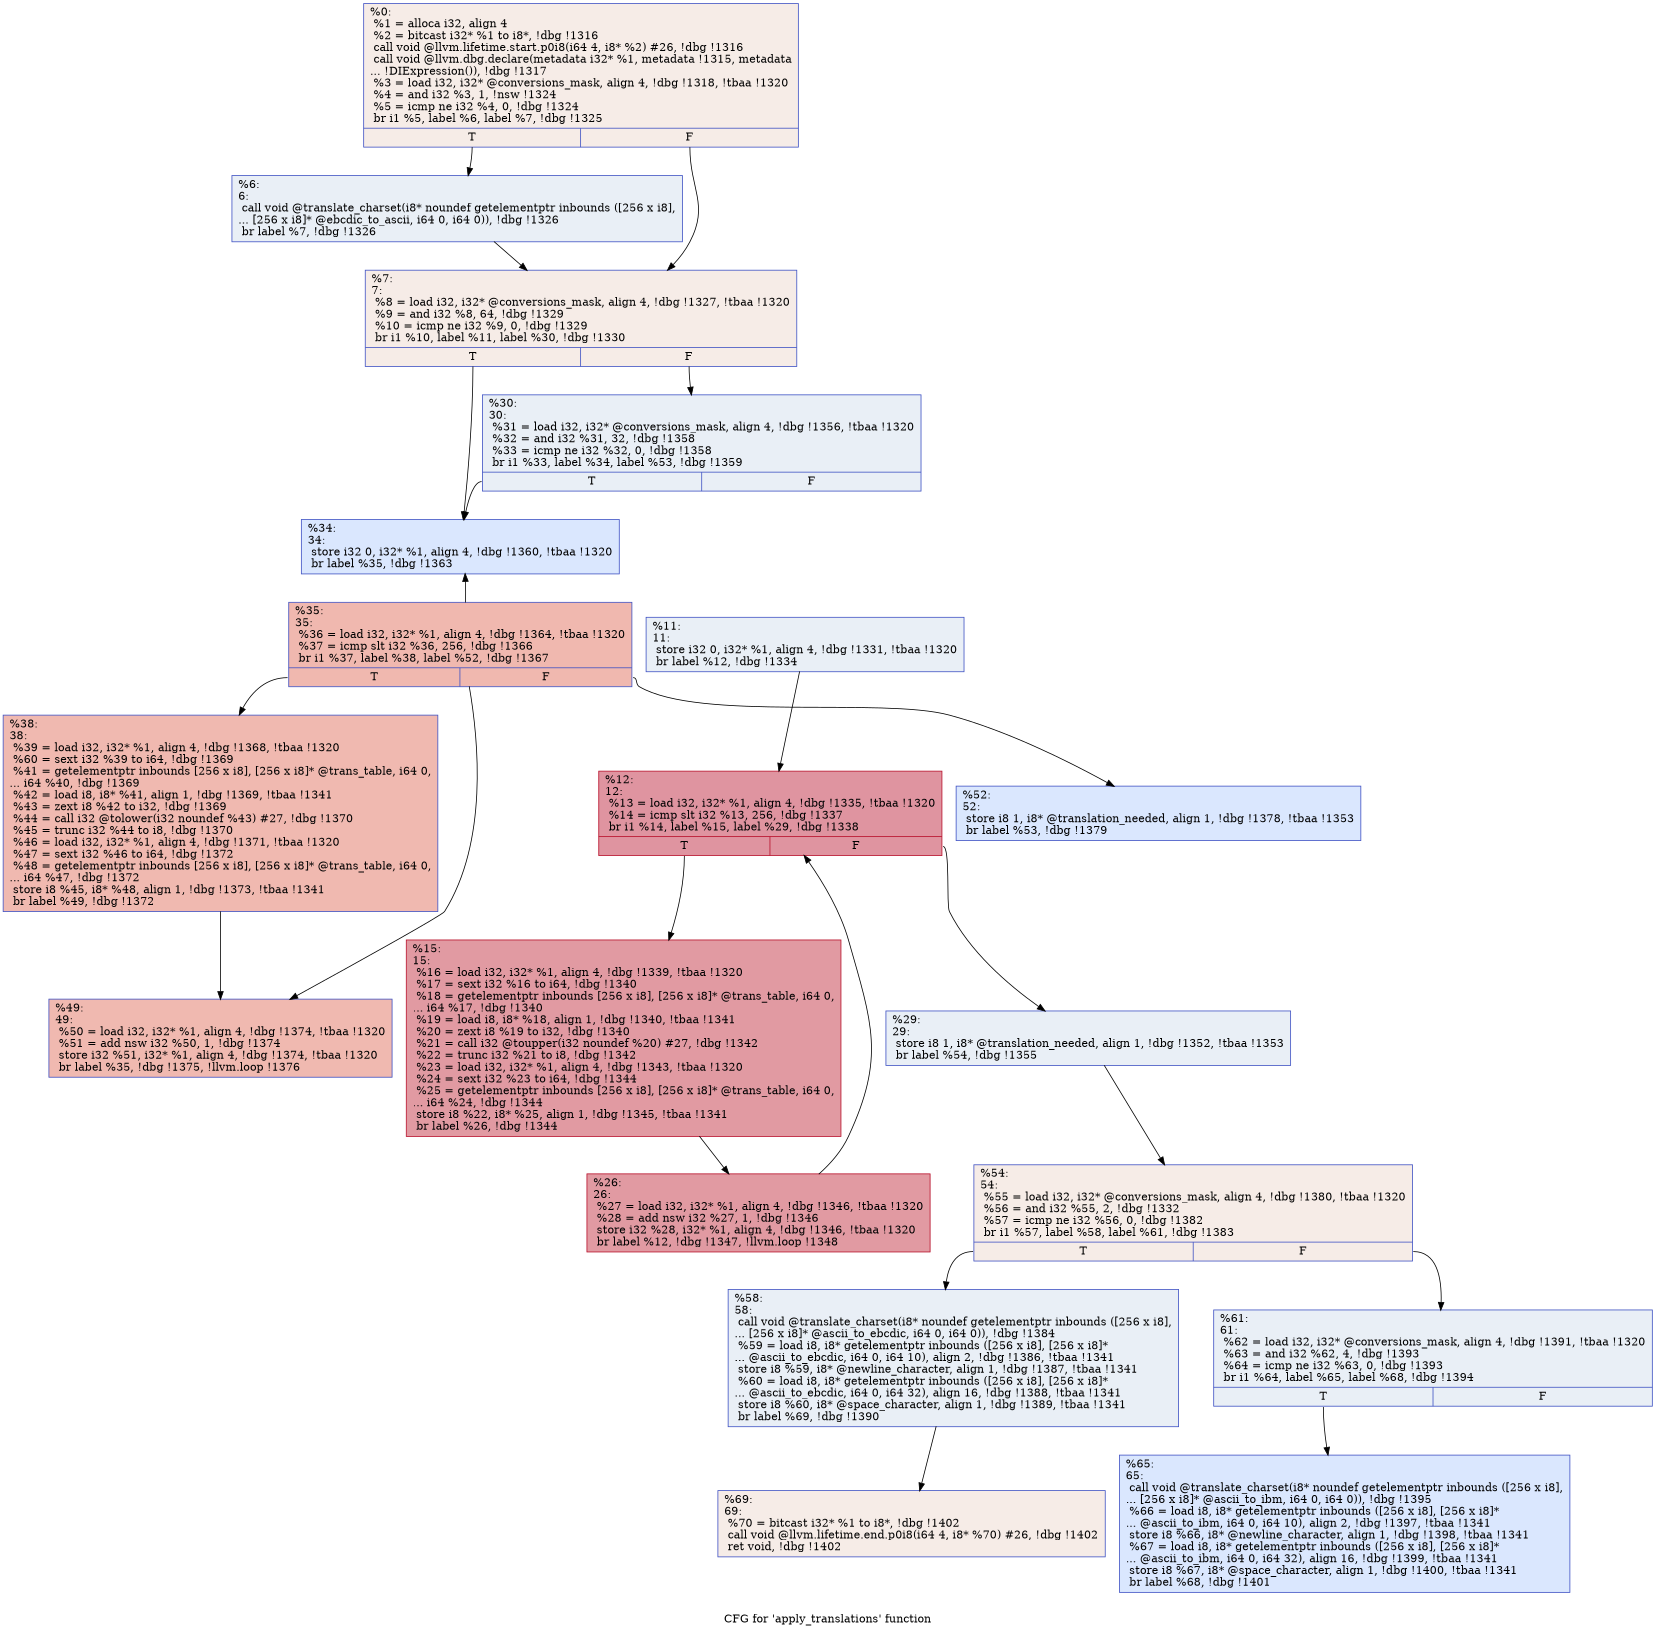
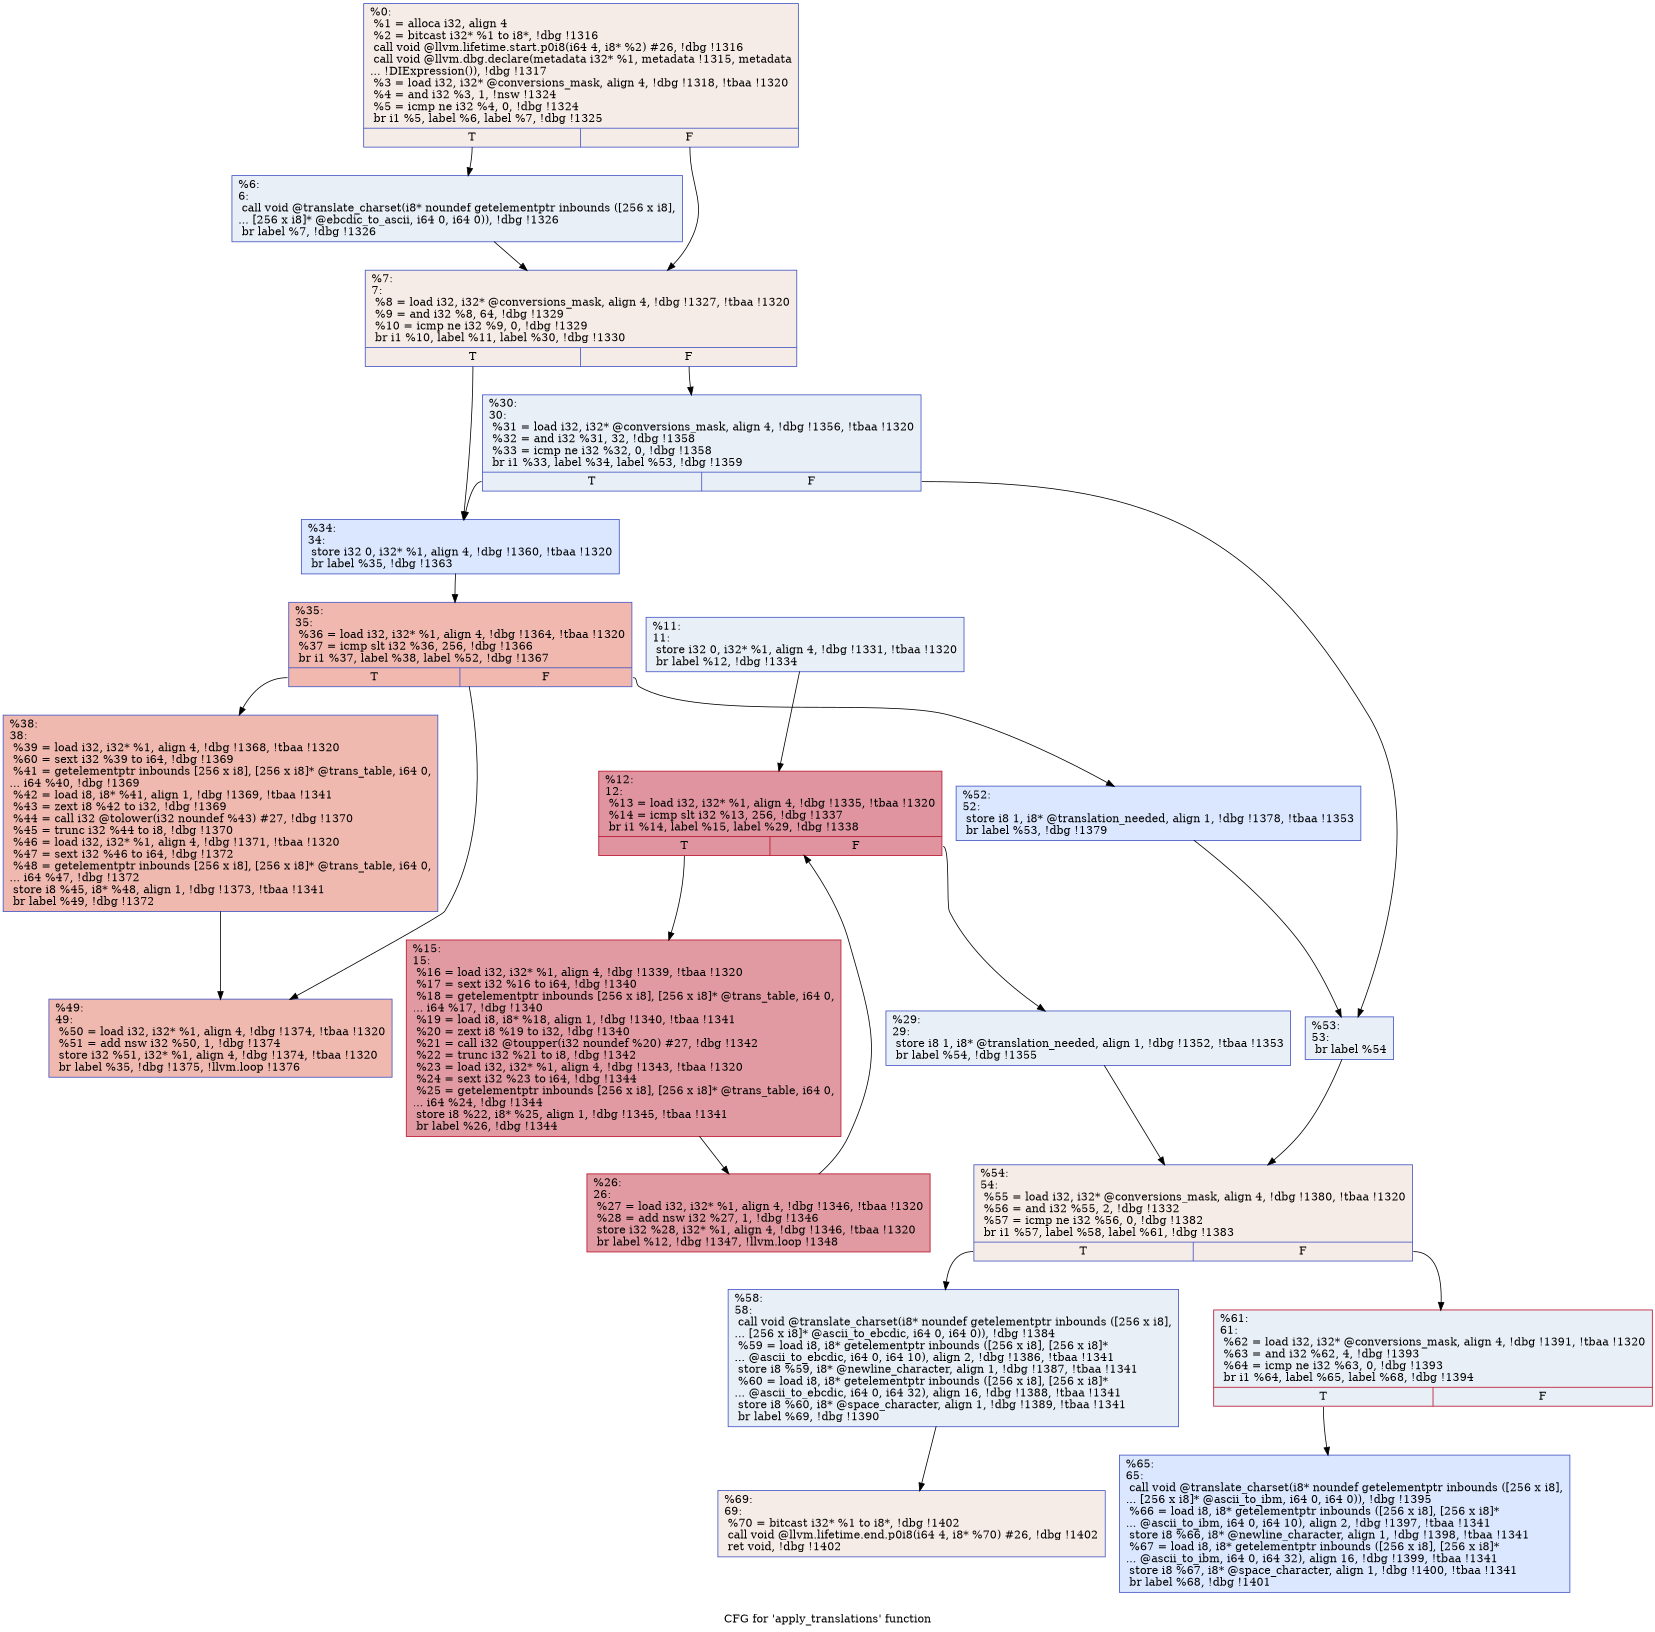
  digraph {
    label="CFG for 'apply_translations' function"
    node [color="#3d50c3ff" fillcolor="#cedaeb70" shape=record style=filled]
    n1 [fillcolor="#ead5c970" label="{%0:\l  %1 = alloca i32, align 4\l  %2 = bitcast i32* %1 to i8*, !dbg !1316\l  call void @llvm.lifetime.start.p0i8(i64 4, i8* %2) #26, !dbg !1316\l  call void @llvm.dbg.declare(metadata i32* %1, metadata !1315, metadata\l... !DIExpression()), !dbg !1317\l  %3 = load i32, i32* @conversions_mask, align 4, !dbg !1318, !tbaa !1320\l  %4 = and i32 %3, 1, !nsw !1324\l  %5 = icmp ne i32 %4, 0, !dbg !1324\l  br i1 %5, label %6, label %7, !dbg !1325\l|{<s0>T|<s1>F}}"]
    n2 [label="{%6:\l6:                                                \l  call void @translate_charset(i8* noundef getelementptr inbounds ([256 x i8],\l... [256 x i8]* @ebcdic_to_ascii, i64 0, i64 0)), !dbg !1326\l  br label %7, !dbg !1326\l}"]
    n3 [fillcolor="#ead5c970" label="{%7:\l7:                                                \l  %8 = load i32, i32* @conversions_mask, align 4, !dbg !1327, !tbaa !1320\l  %9 = and i32 %8, 64, !dbg !1329\l  %10 = icmp ne i32 %9, 0, !dbg !1329\l  br i1 %10, label %11, label %30, !dbg !1330\l|{<s0>T|<s1>F}}"]
    n4 [label="{%30:\l30:                                               \l  %31 = load i32, i32* @conversions_mask, align 4, !dbg !1356, !tbaa !1320\l  %32 = and i32 %31, 32, !dbg !1358\l  %33 = icmp ne i32 %32, 0, !dbg !1358\l  br i1 %33, label %34, label %53, !dbg !1359\l|{<s0>T|<s1>F}}"]
    n5 [fillcolor="#abc8fd70" label="{%34:\l34:                                               \l  store i32 0, i32* %1, align 4, !dbg !1360, !tbaa !1320\l  br label %35, !dbg !1363\l}"]
    n6 [label="{%11:\l11:                                               \l  store i32 0, i32* %1, align 4, !dbg !1331, !tbaa !1320\l  br label %12, !dbg !1334\l}"]
    n7 [color="#b70d28ff" fillcolor="#b70d2870" label="{%12:\l12:                                               \l  %13 = load i32, i32* %1, align 4, !dbg !1335, !tbaa !1320\l  %14 = icmp slt i32 %13, 256, !dbg !1337\l  br i1 %14, label %15, label %29, !dbg !1338\l|{<s0>T|<s1>F}}"]
+   n8 [label="{%53:\l53:                                               \l  br label %54\l}"]
    n9 [color="#b70d28ff" fillcolor="#bb1b2c70" label="{%15:\l15:                                               \l  %16 = load i32, i32* %1, align 4, !dbg !1339, !tbaa !1320\l  %17 = sext i32 %16 to i64, !dbg !1340\l  %18 = getelementptr inbounds [256 x i8], [256 x i8]* @trans_table, i64 0,\l... i64 %17, !dbg !1340\l  %19 = load i8, i8* %18, align 1, !dbg !1340, !tbaa !1341\l  %20 = zext i8 %19 to i32, !dbg !1340\l  %21 = call i32 @toupper(i32 noundef %20) #27, !dbg !1342\l  %22 = trunc i32 %21 to i8, !dbg !1342\l  %23 = load i32, i32* %1, align 4, !dbg !1343, !tbaa !1320\l  %24 = sext i32 %23 to i64, !dbg !1344\l  %25 = getelementptr inbounds [256 x i8], [256 x i8]* @trans_table, i64 0,\l... i64 %24, !dbg !1344\l  store i8 %22, i8* %25, align 1, !dbg !1345, !tbaa !1341\l  br label %26, !dbg !1344\l}"]
    n10 [label="{%29:\l29:                                               \l  store i8 1, i8* @translation_needed, align 1, !dbg !1352, !tbaa !1353\l  br label %54, !dbg !1355\l}"]
    n11 [fillcolor="#dc5d4a70" label="{%35:\l35:                                               \l  %36 = load i32, i32* %1, align 4, !dbg !1364, !tbaa !1320\l  %37 = icmp slt i32 %36, 256, !dbg !1366\l  br i1 %37, label %38, label %52, !dbg !1367\l|{<s0>T|<s1>F}}"]
    n12 [fillcolor="#ead5c970" label="{%54:\l54:                                               \l  %55 = load i32, i32* @conversions_mask, align 4, !dbg !1380, !tbaa !1320\l  %56 = and i32 %55, 2, !dbg !1332\l  %57 = icmp ne i32 %56, 0, !dbg !1382\l  br i1 %57, label %58, label %61, !dbg !1383\l|{<s0>T|<s1>F}}"]
    n13 [color="#b70d28ff" fillcolor="#bb1b2c70" label="{%26:\l26:                                               \l  %27 = load i32, i32* %1, align 4, !dbg !1346, !tbaa !1320\l  %28 = add nsw i32 %27, 1, !dbg !1346\l  store i32 %28, i32* %1, align 4, !dbg !1346, !tbaa !1320\l  br label %12, !dbg !1347, !llvm.loop !1348\l}"]
    n14 [label="{%58:\l58:                                               \l  call void @translate_charset(i8* noundef getelementptr inbounds ([256 x i8],\l... [256 x i8]* @ascii_to_ebcdic, i64 0, i64 0)), !dbg !1384\l  %59 = load i8, i8* getelementptr inbounds ([256 x i8], [256 x i8]*\l... @ascii_to_ebcdic, i64 0, i64 10), align 2, !dbg !1386, !tbaa !1341\l  store i8 %59, i8* @newline_character, align 1, !dbg !1387, !tbaa !1341\l  %60 = load i8, i8* getelementptr inbounds ([256 x i8], [256 x i8]*\l... @ascii_to_ebcdic, i64 0, i64 32), align 16, !dbg !1388, !tbaa !1341\l  store i8 %60, i8* @space_character, align 1, !dbg !1389, !tbaa !1341\l  br label %69, !dbg !1390\l}"]
-   n15 [label="{%61:\l61:                                               \l  %62 = load i32, i32* @conversions_mask, align 4, !dbg !1391, !tbaa !1320\l  %63 = and i32 %62, 4, !dbg !1393\l  %64 = icmp ne i32 %63, 0, !dbg !1393\l  br i1 %64, label %65, label %68, !dbg !1394\l|{<s0>T|<s1>F}}"]
+   n15 [color="#b70d28ff" label="{%61:\l61:                                               \l  %62 = load i32, i32* @conversions_mask, align 4, !dbg !1391, !tbaa !1320\l  %63 = and i32 %62, 4, !dbg !1393\l  %64 = icmp ne i32 %63, 0, !dbg !1393\l  br i1 %64, label %65, label %68, !dbg !1394\l|{<s0>T|<s1>F}}"]
    n16 [fillcolor="#ead5c970" label="{%69:\l69:                                               \l  %70 = bitcast i32* %1 to i8*, !dbg !1402\l  call void @llvm.lifetime.end.p0i8(i64 4, i8* %70) #26, !dbg !1402\l  ret void, !dbg !1402\l}"]
    n17 [fillcolor="#abc8fd70" label="{%65:\l65:                                               \l  call void @translate_charset(i8* noundef getelementptr inbounds ([256 x i8],\l... [256 x i8]* @ascii_to_ibm, i64 0, i64 0)), !dbg !1395\l  %66 = load i8, i8* getelementptr inbounds ([256 x i8], [256 x i8]*\l... @ascii_to_ibm, i64 0, i64 10), align 2, !dbg !1397, !tbaa !1341\l  store i8 %66, i8* @newline_character, align 1, !dbg !1398, !tbaa !1341\l  %67 = load i8, i8* getelementptr inbounds ([256 x i8], [256 x i8]*\l... @ascii_to_ibm, i64 0, i64 32), align 16, !dbg !1399, !tbaa !1341\l  store i8 %67, i8* @space_character, align 1, !dbg !1400, !tbaa !1341\l  br label %68, !dbg !1401\l}"]
    n18 [fillcolor="#de614d70" label="{%38:\l38:                                               \l  %39 = load i32, i32* %1, align 4, !dbg !1368, !tbaa !1320\l  %60 = sext i32 %39 to i64, !dbg !1369\l  %41 = getelementptr inbounds [256 x i8], [256 x i8]* @trans_table, i64 0,\l... i64 %40, !dbg !1369\l  %42 = load i8, i8* %41, align 1, !dbg !1369, !tbaa !1341\l  %43 = zext i8 %42 to i32, !dbg !1369\l  %44 = call i32 @tolower(i32 noundef %43) #27, !dbg !1370\l  %45 = trunc i32 %44 to i8, !dbg !1370\l  %46 = load i32, i32* %1, align 4, !dbg !1371, !tbaa !1320\l  %47 = sext i32 %46 to i64, !dbg !1372\l  %48 = getelementptr inbounds [256 x i8], [256 x i8]* @trans_table, i64 0,\l... i64 %47, !dbg !1372\l  store i8 %45, i8* %48, align 1, !dbg !1373, !tbaa !1341\l  br label %49, !dbg !1372\l}"]
    n19 [fillcolor="#abc8fd70" label="{%52:\l52:                                               \l  store i8 1, i8* @translation_needed, align 1, !dbg !1378, !tbaa !1353\l  br label %53, !dbg !1379\l}"]
    n20 [fillcolor="#de614d70" label="{%49:\l49:                                               \l  %50 = load i32, i32* %1, align 4, !dbg !1374, !tbaa !1320\l  %51 = add nsw i32 %50, 1, !dbg !1374\l  store i32 %51, i32* %1, align 4, !dbg !1374, !tbaa !1320\l  br label %35, !dbg !1375, !llvm.loop !1376\l}"]
    n1 -> n2 [tailport=s0]
    n1 -> n3 [tailport=s1]
    n2 -> n3
    n3 -> n4 [tailport=s1]
    n3 -> n5 [tailport=s0]
    n4 -> n5 [tailport=s0]
-   n11 -> n5
+   n4 -> n8 [tailport=s1]
+   n5 -> n11
    n6 -> n7
    n7 -> n9 [tailport=s0]
    n7 -> n10 [tailport=s1]
+   n8 -> n12
    n9 -> n13
    n10 -> n12
    n11 -> n18 [tailport=s0]
    n11 -> n19 [tailport=s1]
    n11 -> n20
    n12 -> n14 [tailport=s0]
    n12 -> n15 [tailport=s1]
    n13 -> n7
    n14 -> n16
    n15 -> n17 [tailport=s0]
    n18 -> n20
+   n19 -> n8
  }
